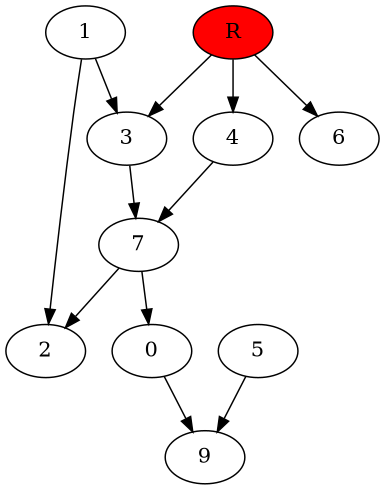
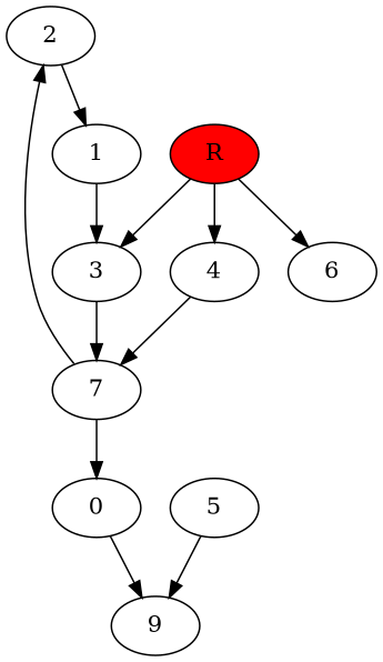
  digraph {
    2
    1
    3
    7
    n5 [label=0]
    4
    5
    9
    R [fillcolor="#ff0000" style=filled]
    6
-   1 -> 2
+   2 -> 1
    1 -> 3
    3 -> 7
    7 -> 2
    7 -> n5
    n5 -> 9
    4 -> 7
    5 -> 9
    R -> 3
    R -> 4
    R -> 6
  }
